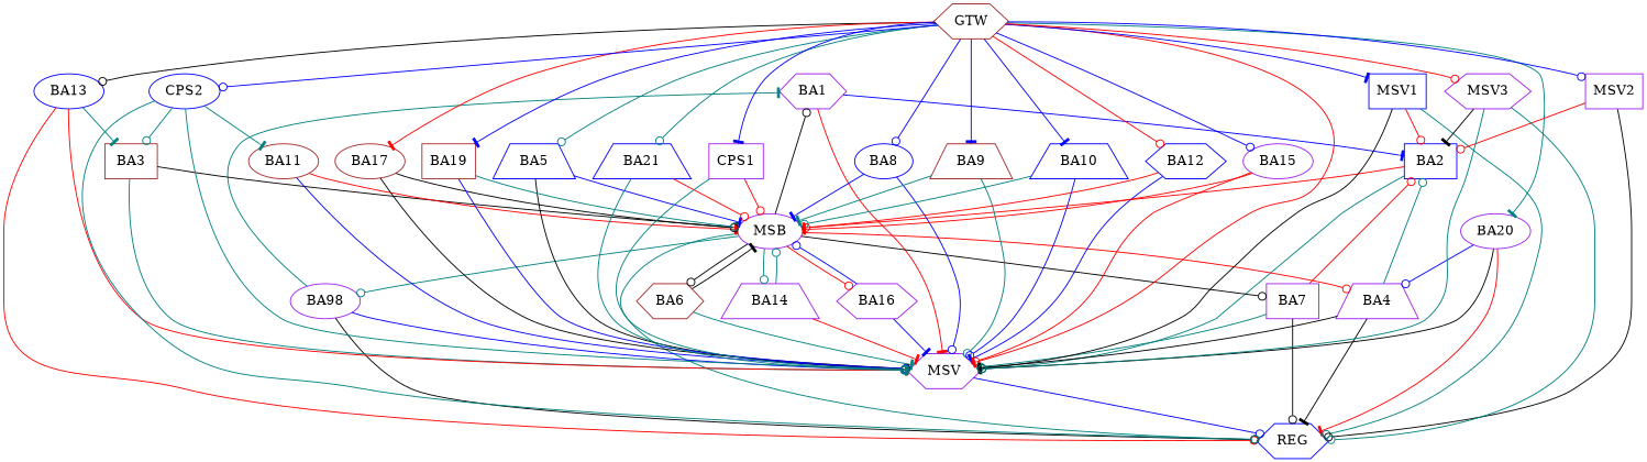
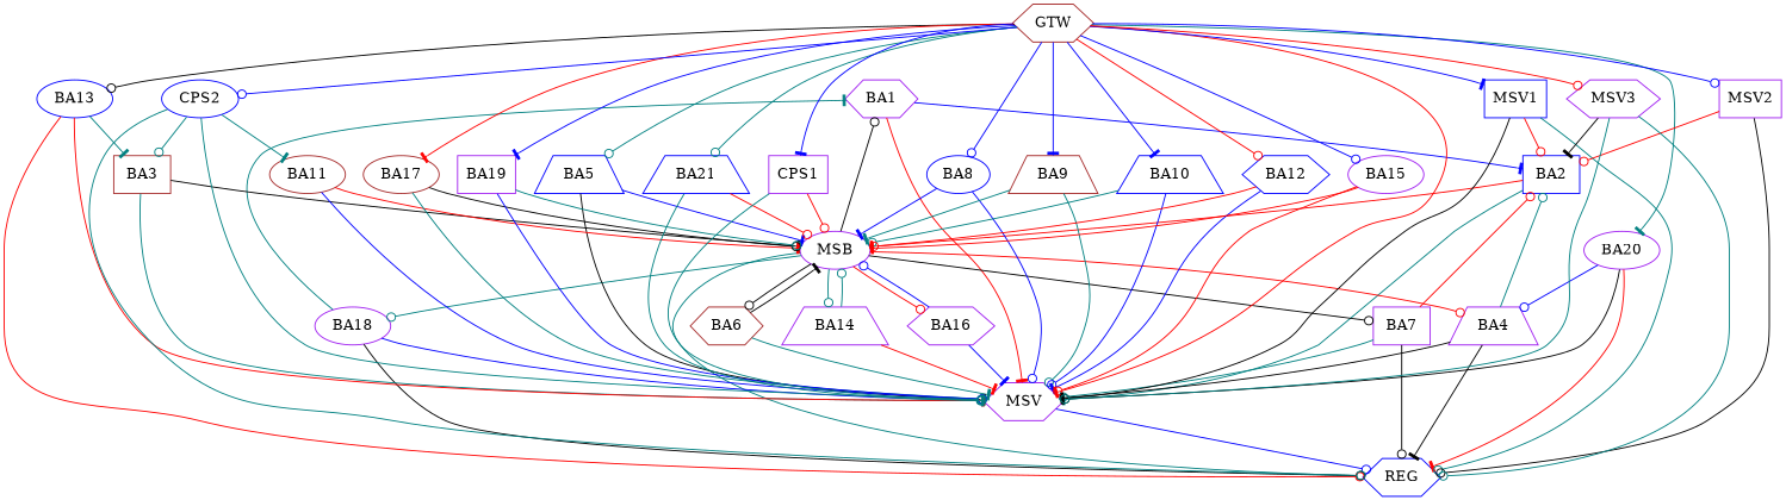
  strict digraph {
    node [color=purple shape=ellipse]
    edge [arrowhead=odot color=teal]
    n1 [label=BA1 shape=hexagon]
    n2 [color=blue label=BA2 shape=box]
    n3 [label=MSV shape=hexagon]
    n4 [label=MSB]
    n5 [color=blue label=REG shape=hexagon]
    n6 [label=BA4 shape=trapezium]
    n7 [color=brown label=BA6 shape=hexagon]
    n8 [label=BA7 shape=box]
    n9 [label=BA14 shape=trapezium]
    n10 [label=BA16 shape=hexagon]
-   n11 [label=BA98]
+   n11 [label=BA18]
    n12 [color=brown label=BA3 shape=box]
    n13 [color=blue label=BA5 shape=trapezium]
    n14 [color=blue label=BA8]
    n15 [color=brown label=BA9 shape=trapezium]
    n16 [color=blue label=BA10 shape=trapezium]
    n17 [color=brown label=BA11]
    n18 [color=blue label=BA12 shape=hexagon]
    n19 [color=blue label=BA13]
    n20 [label=BA15]
    n21 [color=brown label=BA17]
-   n22 [color=brown label=BA19 shape=box]
+   n22 [label=BA19 shape=box]
    n23 [label=BA20]
    n24 [color=blue label=BA21 shape=trapezium]
    n25 [label=CPS1 shape=box]
    n26 [color=blue label=CPS2]
    n27 [color=brown label=GTW shape=hexagon]
    n28 [color=blue label=MSV1 shape=box]
    n29 [label=MSV2 shape=box]
    n30 [label=MSV3 shape=hexagon]
    n1 -> n2 [arrowhead=tee color=blue]
    n1 -> n3 [arrowhead=tee color=red]
    n2 -> n3 [arrowhead=tee]
    n2 -> n4 [arrowhead=tee color=red]
    n3 -> n5 [color=blue]
    n4 -> n1 [color=black]
    n4 -> n5
    n4 -> n6 [color=red]
    n4 -> n7 [color=black]
    n4 -> n8 [color=black]
    n4 -> n9
    n4 -> n10 [color=red]
    n4 -> n11
    n6 -> n2
    n6 -> n3 [arrowhead=tee color=black]
    n6 -> n5 [arrowhead=tee color=black]
    n7 -> n3 [arrowhead=tee]
    n7 -> n4 [arrowhead=tee color=black]
    n8 -> n2 [color=red]
    n8 -> n3
    n8 -> n5 [color=black]
    n9 -> n3 [arrowhead=tee color=red]
    n9 -> n4
    n10 -> n3 [arrowhead=tee color=blue]
    n10 -> n4 [color=blue]
    n11 -> n1 [arrowhead=tee]
    n11 -> n3 [color=blue]
    n11 -> n5 [color=black]
    n12 -> n3
    n12 -> n4 [arrowhead=tee color=black]
    n13 -> n3 [arrowhead=tee color=black]
    n13 -> n4 [arrowhead=tee color=blue]
    n14 -> n3 [color=blue]
    n14 -> n4 [arrowhead=tee color=blue]
    n15 -> n3
    n15 -> n4 [arrowhead=tee]
    n16 -> n3 [color=blue]
    n16 -> n4
    n17 -> n3 [color=blue]
    n17 -> n4 [arrowhead=tee color=red]
    n18 -> n3 [arrowhead=tee color=blue]
    n18 -> n4 [color=red]
    n19 -> n3 [arrowhead=tee color=red]
    n19 -> n5 [color=red]
    n19 -> n12 [arrowhead=tee]
    n20 -> n3 [color=red]
    n20 -> n4 [arrowhead=tee color=red]
-   n21 -> n3 [color=black]
+   n21 -> n3
    n21 -> n4 [color=black]
    n22 -> n3 [color=blue]
    n22 -> n4
    n23 -> n3 [color=black]
    n23 -> n5 [arrowhead=tee color=red]
    n23 -> n6 [color=blue]
    n24 -> n3 [arrowhead=tee]
    n24 -> n4 [color=red]
    n25 -> n3
    n25 -> n4 [color=red]
    n26 -> n3
    n26 -> n5
    n26 -> n12
    n26 -> n17 [arrowhead=tee]
    n27 -> n3 [arrowhead=tee color=red]
    n27 -> n13
    n27 -> n14 [color=blue]
    n27 -> n15 [arrowhead=tee color=blue]
    n27 -> n16 [arrowhead=tee color=blue]
    n27 -> n18 [color=red]
    n27 -> n19 [color=black]
    n27 -> n20 [color=blue]
    n27 -> n21 [arrowhead=tee color=red]
    n27 -> n22 [arrowhead=tee color=blue]
    n27 -> n23 [arrowhead=tee]
    n27 -> n24
    n27 -> n25 [arrowhead=tee color=blue]
    n27 -> n26 [color=blue]
    n27 -> n28 [arrowhead=tee color=blue]
    n27 -> n29 [color=blue]
    n27 -> n30 [color=red]
    n28 -> n2 [color=red]
    n28 -> n3 [arrowhead=tee color=black]
    n28 -> n5
    n29 -> n2 [color=red]
    n29 -> n5 [color=black]
    n30 -> n2 [arrowhead=tee color=black]
    n30 -> n3
    n30 -> n5
  }
